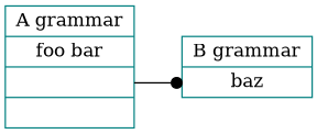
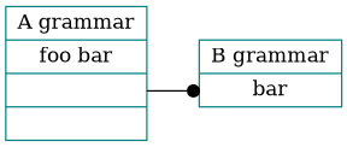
  digraph {
    rankdir=LR
    node [shape=record color=teal]
    n1 [label="A grammar | foo bar |  <L> | <R>  "]
-   n2 [label="B grammar | <f2> baz"]
+   n2 [label="B grammar | <f2> bar"]
    n1 -> n2 [headport=f2 tailport=L arrowhead=dot]
  }
